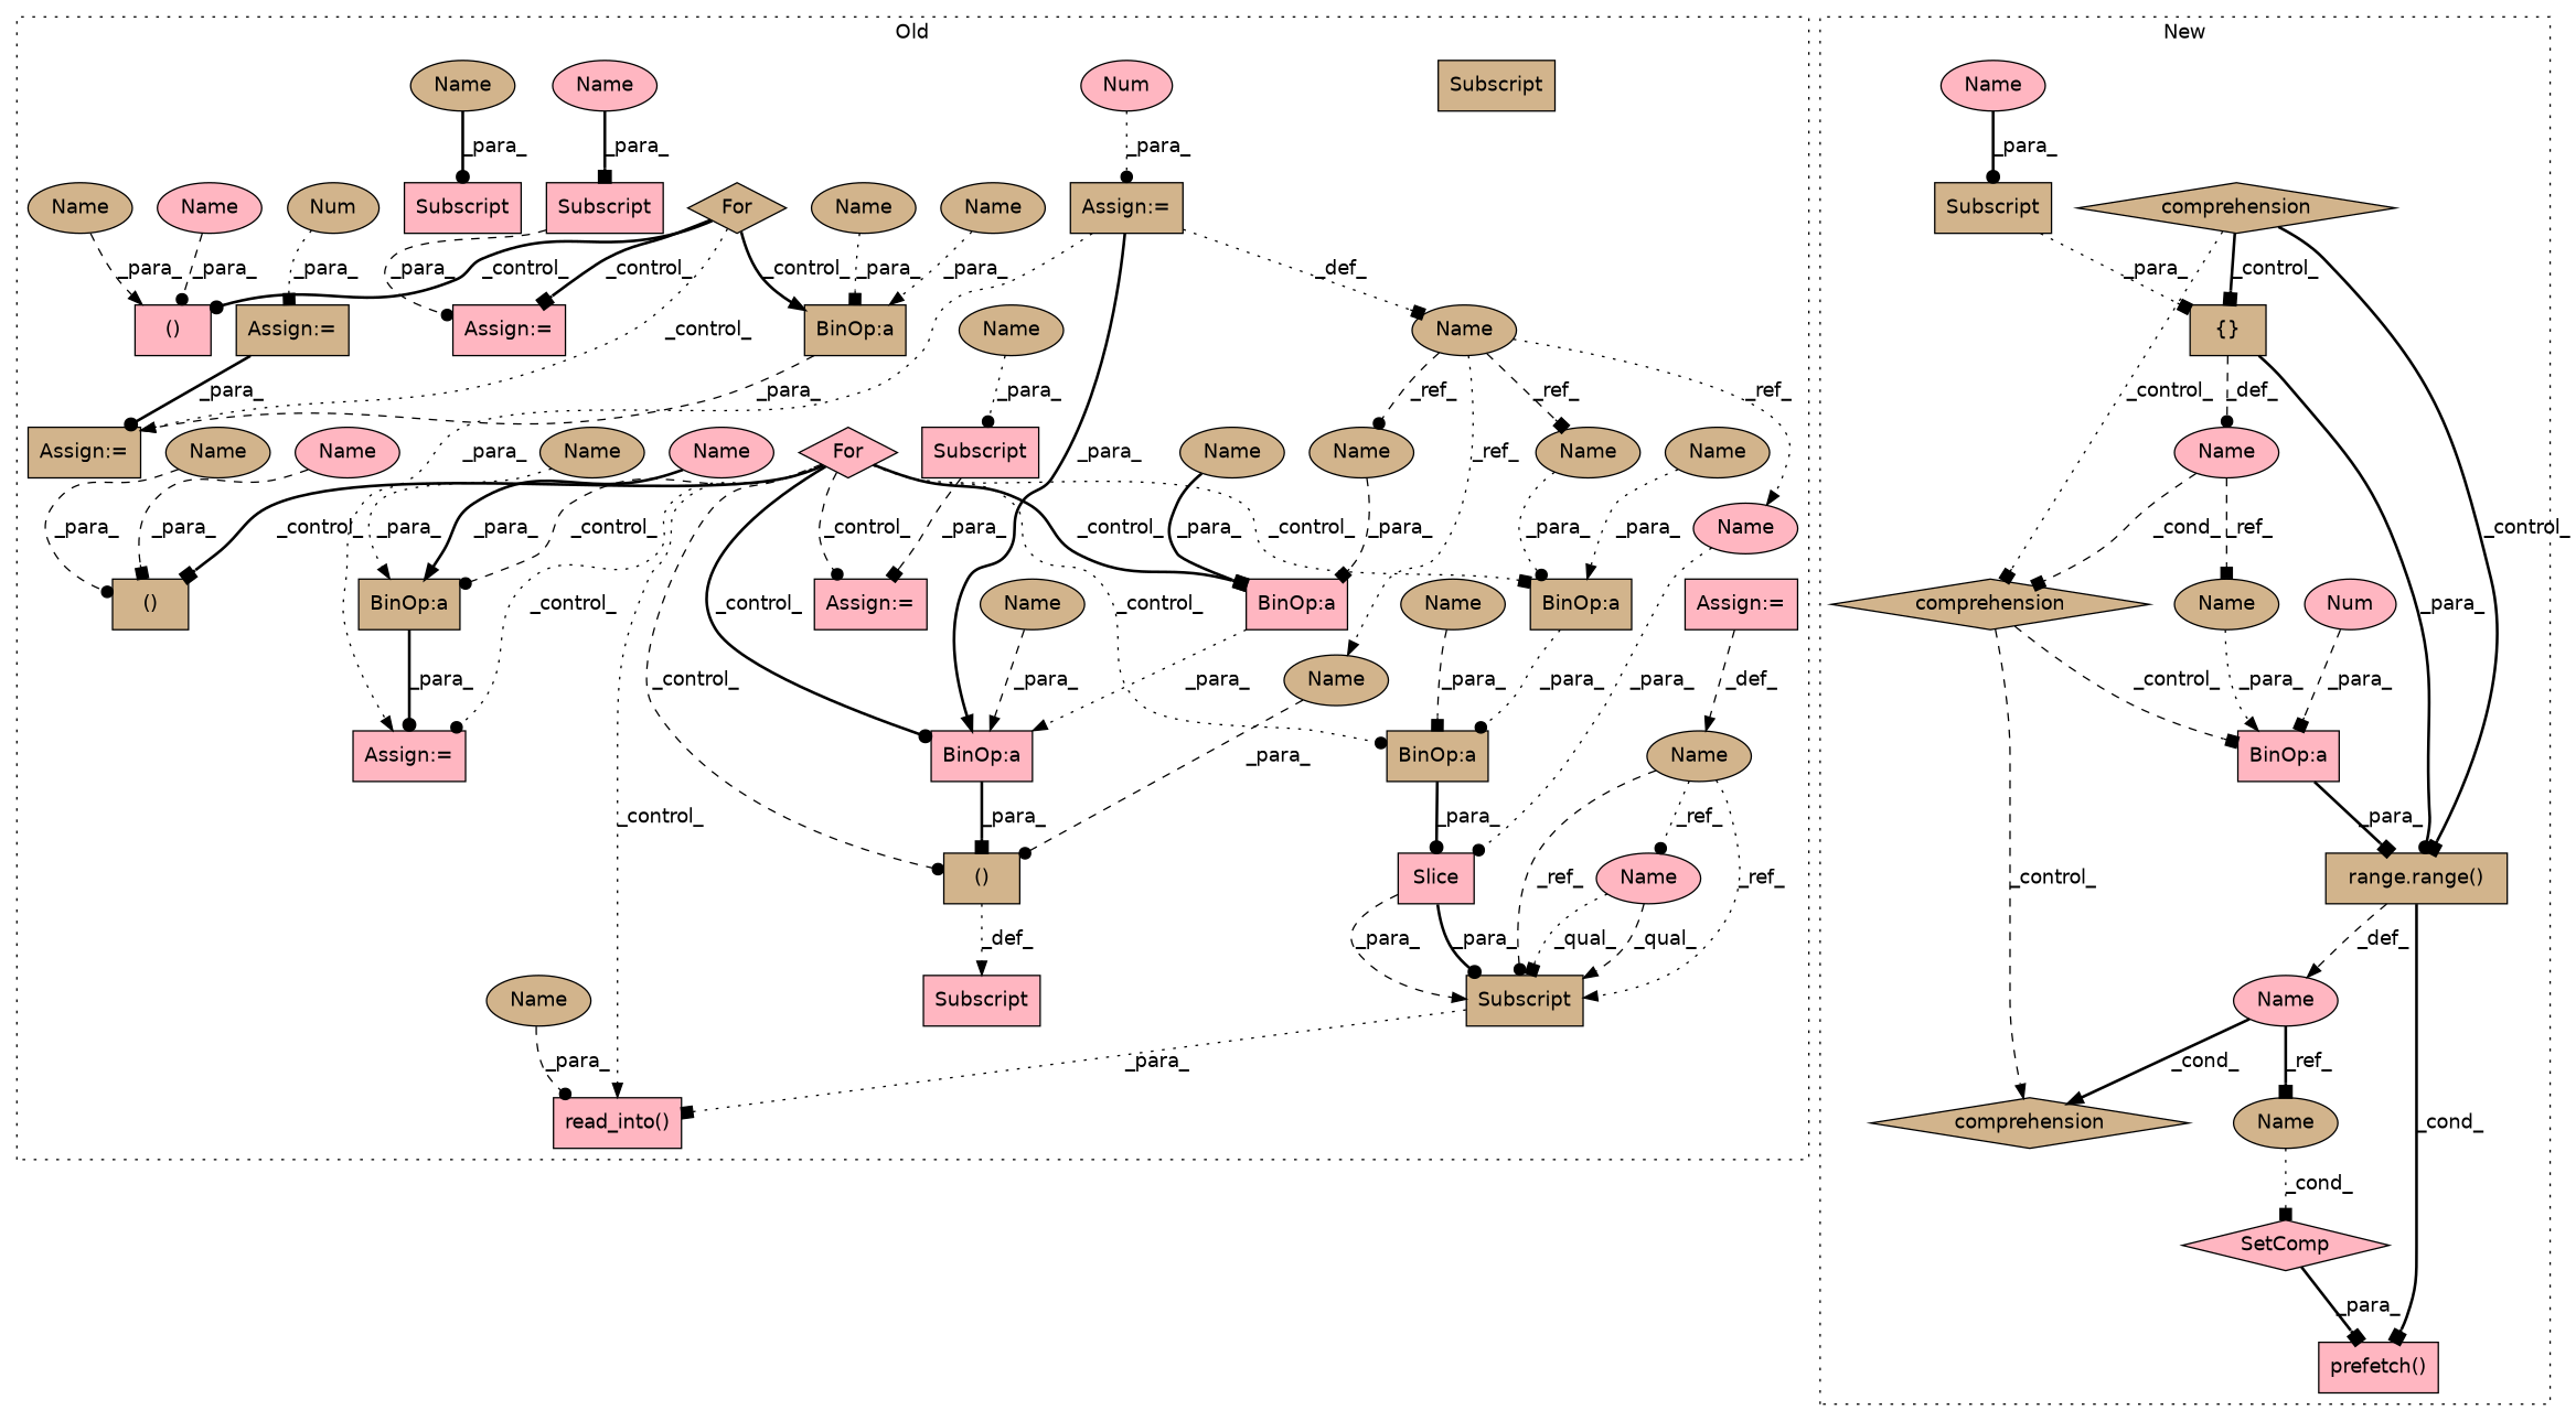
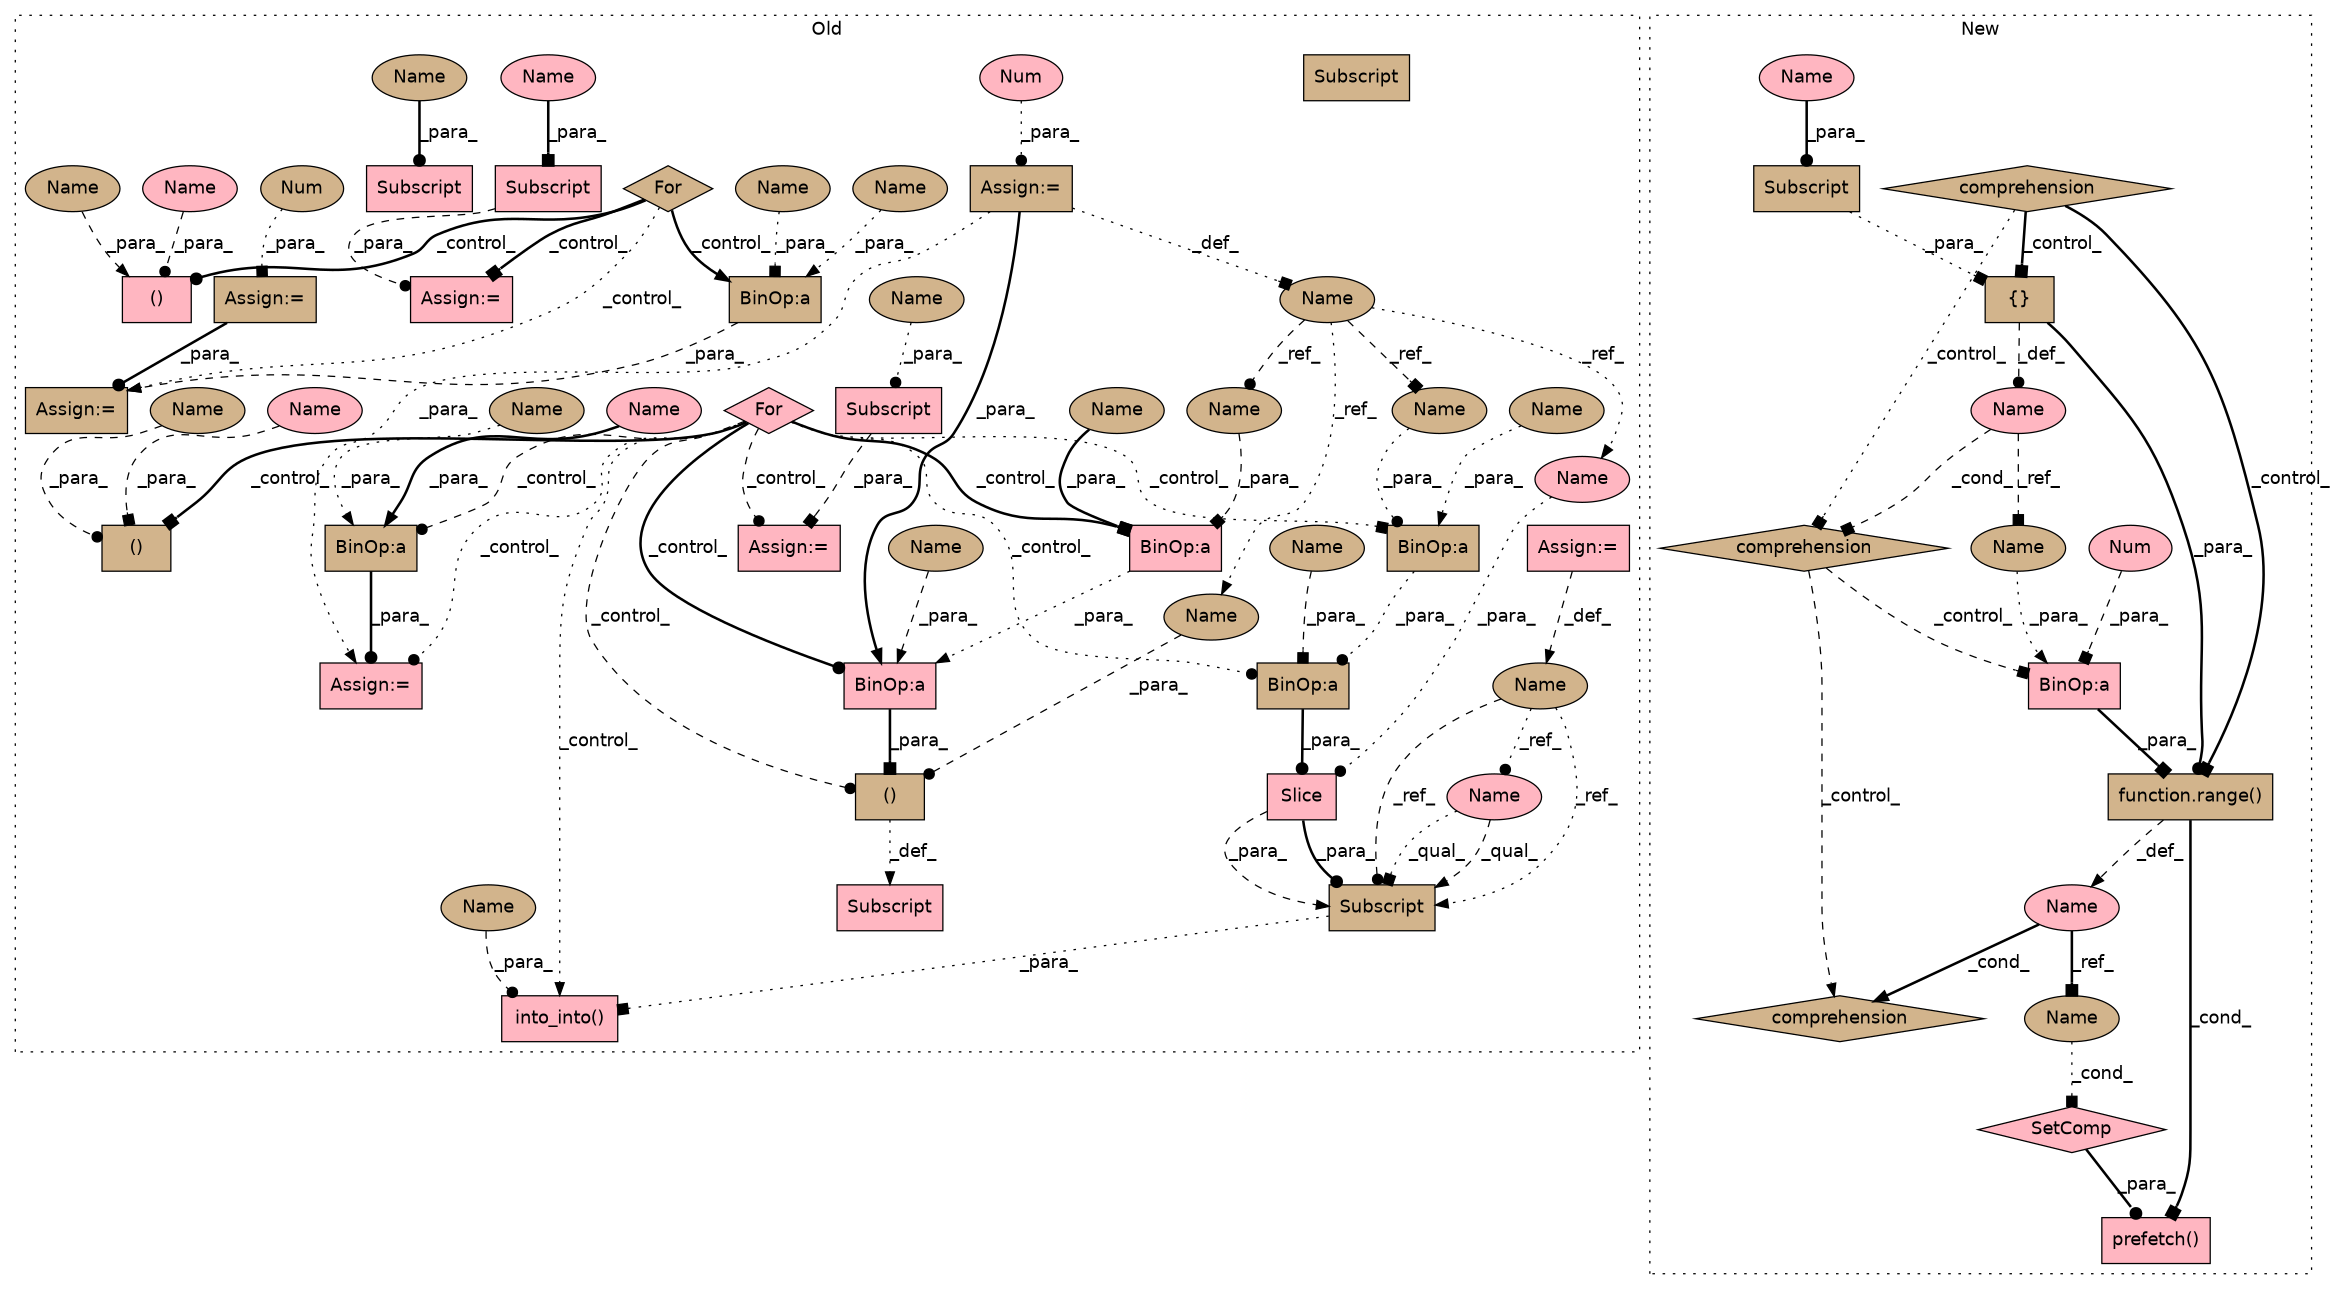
  digraph {
    fontname="DejaVu Sans"
    node [a=87 fillcolor=tan fontname="DejaVu Sans" l=3 s=4349 shape=ellipse style=filled]
    edge [arrowhead=box fontname="DejaVu Sans" style=dotted]
    n1 [a=54 l=15 label="()" s=4413 shape=box]
    n2 [l=5 label=Name s=4219]
    n3 [a=80 fillcolor=lightpink l=19 label=Slice shape=box]
    n4 [a=82 fillcolor=lightpink label="BinOp:a" s=4420 shape=box]
    n5 [a=82 l=7 label="BinOp:a" s=4360 shape=box]
    n6 [a=82 fillcolor=lightpink l=7 label="BinOp:a" s=4420 shape=box]
    n7 [a=82 label="BinOp:a" s=4360 shape=box]
    n8 [a=63 l="31,0" label=Subscript s="4338,0" shape=box]
    n9 [l=10 label=Name s=4161]
-   n10 [a=75 fillcolor=lightpink l="23,1" label="read_into()" s="4312,4369" shape=box]
+   n10 [a=75 fillcolor=lightpink l="23,1" label="into_into()" s="4312,4369" shape=box]
    n11 [a=63 fillcolor=lightpink l="21,0" label=Subscript s="4383,0" shape=box]
    n12 [a=54 fillcolor=lightpink label="()" s=4091 shape=box]
    n13 [a=63 fillcolor=lightpink l="23,0" label=Subscript s="4097,0" shape=box]
    n14 [a=82 label="BinOp:a" s=4452 shape=box]
    n15 [a=82 label="BinOp:a" s=4148 shape=box]
    n16 [a=54 label="()" s=4270 shape=box]
    n17 [a=63 fillcolor=lightpink l="21,0" label=Subscript s="4383,0" shape=box]
    n18 [a=63 fillcolor=lightpink l="23,0" label=Subscript s="4276,0" shape=box]
    n19 [a=107 fillcolor=lightpink l="4,14" label=For s="4237,4255" shape=diamond]
    n20 [a=68 fillcolor=lightpink l=6 label="Assign:=" s=4270 shape=box]
    n21 [a=107 l="4,14" label=For s="4058,4076" shape=diamond]
    n22 [a=68 fillcolor=lightpink l=6 label="Assign:=" s=4091 shape=box]
    n23 [a=68 fillcolor=lightpink label="Assign:=" s=4171 shape=box]
    n24 [a=68 l=4 label="Assign:=" s=4143 shape=box]
    n25 [a=68 label="Assign:=" s=4224 shape=box]
    n26 [a=76 fillcolor=lightpink l=1 label=Num s=4227]
    n27 [a=68 fillcolor=lightpink l=4 label="Assign:=" s=4447 shape=box]
    n28 [a=68 label="Assign:=" s=4045 shape=box]
    n29 [a=76 l=1 label=Num s=4048]
    n30 [l=1 label=Name s=4363]
    n31 [l=1 label=Name s=4272]
    n32 [l=1 label=Name s=4423]
    n33 [l=1 label=Name s=4093]
    n34 [l=1 label=Name s=4147]
    n35 [l=1 label=Name s=4451]
    n36 [a=63 l="31,0" label=Subscript s="4338,0" shape=box]
    n37 [fillcolor=lightpink l=10 label=Name s=4338]
    n38 [label=Name s=4400]
    n39 [label=Name s=4295]
    n40 [l=5 label=Name s=4408]
    n41 [fillcolor=lightpink l=5 label=Name]
    n42 [l=5 label=Name s=4415]
    n43 [l=5 label=Name s=4355]
    n44 [l=1 label=Name s=4427]
    n45 [fillcolor=lightpink l=1 label=Name s=4455]
    n46 [fillcolor=lightpink l=1 label=Name s=4269]
    n47 [fillcolor=lightpink l=1 label=Name s=4090]
    n48 [l=1 label=Name s=4367]
    n49 [l=1 label=Name s=4335]
    n50 [l=1 label=Name s=4151]
    n51 [fillcolor=lightpink label=Name s=4116]
    n52 [a=69 fillcolor=lightpink l=209 label=SetComp s=5320 shape=diamond]
    n53 [a=82 fillcolor=lightpink label="BinOp:a" s=5514 shape=box]
    n54 [a=59 l="1,0" label="{}" s="5421,5456" shape=box]
    n55 [a=63 l="34,0" label=Subscript s="5422,0" shape=box]
-   n56 [a=75 l="6,1" label="range.range()" s="5484,5518" shape=box]
+   n56 [a=75 l="6,1" label="function.range()" s="5484,5518" shape=box]
    n57 [fillcolor=lightpink l=6 label=Name s=5474]
    n58 [a=45 label=comprehension s=5470 shape=diamond]
    n59 [fillcolor=lightpink l=10 label=Name s=5407]
    n60 [a=76 fillcolor=lightpink l=1 label=Num s=5517]
    n61 [a=45 label=comprehension s=5386 shape=diamond]
    n62 [a=75 fillcolor=lightpink l="22,1" label="prefetch()" s="5298,5529" shape=box]
    n63 [a=45 label=comprehension s=5353 shape=diamond]
    n64 [l=10 label=Name s=5504]
    n65 [l=6 label=Name s=5334]
    n66 [fillcolor=lightpink l=5 label=Name s=5450]
    subgraph cluster_1 {
      label=Old
      style=dotted
      n1
      n2
      n3
      n4
      n5
      n6
      n7
      n8
      n9
      n10
      n11
      n12
      n13
      n14
      n15
      n16
      n17
      n18
      n19
      n20
      n21
      n22
      n23
      n24
      n25
      n26
      n27
      n28
      n29
      n30
      n31
      n32
      n33
      n34
      n35
      n36
      n37
      n38
      n39
      n40
      n41
      n42
      n43
      n44
      n45
      n46
      n47
      n48
      n49
      n50
      n51
    }
    subgraph cluster_2 {
      label=New
      style=dotted
      n52
      n53
      n54
      n55
      n56
      n57
      n58
      n59
      n60
      n61
      n62
      n63
      n64
      n65
      n66
    }
    n1 -> n11 [arrowhead=normal label=_def_]
    n2 -> n40 [arrowhead=normal label=_ref_]
    n2 -> n41 [arrowhead=normal label=_ref_]
    n2 -> n42 [arrowhead=dot label=_ref_ style=dashed]
    n2 -> n43 [label=_ref_ style=dashed]
    n3 -> n36 [arrowhead=normal label=_para_ style=dashed]
    n3 -> n36 [arrowhead=dot label=_para_ style=bold]
    n4 -> n6 [arrowhead=normal label=_para_]
    n5 -> n3 [arrowhead=dot label=_para_ style=bold]
    n6 -> n1 [label=_para_ style=bold]
    n7 -> n5 [arrowhead=dot label=_para_]
    n9 -> n36 [arrowhead=dot label=_ref_ style=dashed]
    n9 -> n36 [arrowhead=normal label=_ref_]
    n9 -> n37 [arrowhead=dot label=_ref_]
    n13 -> n22 [arrowhead=dot label=_para_ style=dashed]
    n14 -> n27 [arrowhead=dot label=_para_ style=bold]
    n15 -> n24 [arrowhead=normal label=_para_ style=dashed]
    n18 -> n20 [label=_para_ style=dashed]
    n19 -> n1 [arrowhead=dot label=_control_ style=dashed]
    n19 -> n4 [label=_control_ style=bold]
    n19 -> n5 [arrowhead=dot label=_control_]
    n19 -> n6 [arrowhead=dot label=_control_ style=bold]
    n19 -> n7 [label=_control_]
    n19 -> n10 [arrowhead=normal label=_control_]
    n19 -> n14 [arrowhead=dot label=_control_ style=dashed]
    n19 -> n16 [label=_control_ style=bold]
    n19 -> n20 [arrowhead=dot label=_control_ style=dashed]
    n19 -> n27 [arrowhead=dot label=_control_]
    n21 -> n12 [arrowhead=dot label=_control_ style=bold]
    n21 -> n15 [arrowhead=normal label=_control_ style=bold]
    n21 -> n22 [label=_control_ style=bold]
    n21 -> n24 [arrowhead=normal label=_control_]
    n23 -> n9 [arrowhead=normal label=_def_ style=dashed]
    n25 -> n2 [label=_def_]
    n25 -> n6 [arrowhead=normal label=_para_ style=bold]
    n25 -> n27 [arrowhead=normal label=_para_]
    n26 -> n25 [arrowhead=dot label=_para_]
    n28 -> n24 [arrowhead=dot label=_para_ style=bold]
    n29 -> n28 [label=_para_]
    n30 -> n7 [arrowhead=normal label=_para_]
    n31 -> n16 [arrowhead=dot label=_para_ style=dashed]
    n32 -> n4 [label=_para_ style=bold]
    n33 -> n12 [arrowhead=normal label=_para_ style=dashed]
    n34 -> n15 [label=_para_]
    n35 -> n14 [arrowhead=normal label=_para_]
    n36 -> n10 [label=_para_]
    n37 -> n36 [arrowhead=normal label=_qual_ style=dashed]
    n37 -> n36 [label=_qual_]
    n38 -> n17 [arrowhead=dot label=_para_ style=bold]
    n39 -> n18 [arrowhead=dot label=_para_]
    n40 -> n1 [arrowhead=dot label=_para_ style=dashed]
    n41 -> n3 [arrowhead=dot label=_para_]
    n42 -> n4 [label=_para_ style=dashed]
    n43 -> n7 [arrowhead=dot label=_para_]
    n44 -> n6 [arrowhead=normal label=_para_ style=dashed]
    n45 -> n14 [arrowhead=normal label=_para_ style=bold]
    n46 -> n16 [label=_para_ style=dashed]
    n47 -> n12 [arrowhead=dot label=_para_ style=dashed]
    n48 -> n5 [label=_para_ style=dashed]
    n49 -> n10 [arrowhead=dot label=_para_ style=dashed]
    n50 -> n15 [arrowhead=normal label=_para_]
    n51 -> n13 [label=_para_ style=bold]
-   n52 -> n62 [label=_para_ style=bold]
+   n52 -> n62 [arrowhead=dot label=_para_ style=bold]
    n53 -> n56 [label=_para_ style=bold]
    n54 -> n56 [arrowhead=dot label=_para_ style=bold]
    n54 -> n59 [arrowhead=dot label=_def_ style=dashed]
    n55 -> n54 [label=_para_]
    n56 -> n57 [arrowhead=normal label=_def_ style=dashed]
    n56 -> n62 [label=_cond_ style=bold]
    n57 -> n58 [arrowhead=normal label=_cond_ style=bold]
    n57 -> n65 [label=_ref_ style=bold]
    n59 -> n61 [label=_cond_ style=dashed]
    n59 -> n64 [label=_ref_ style=dashed]
    n60 -> n53 [label=_para_ style=dashed]
    n61 -> n53 [label=_control_ style=dashed]
    n61 -> n58 [arrowhead=normal label=_control_ style=dashed]
    n63 -> n54 [label=_control_ style=bold]
    n63 -> n56 [label=_control_ style=bold]
    n63 -> n61 [label=_control_]
    n64 -> n53 [arrowhead=normal label=_para_]
    n65 -> n52 [label=_cond_]
    n66 -> n55 [arrowhead=dot label=_para_ style=bold]
  }
